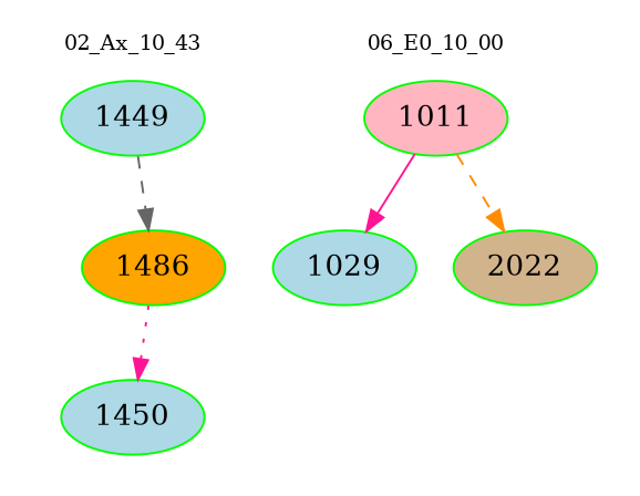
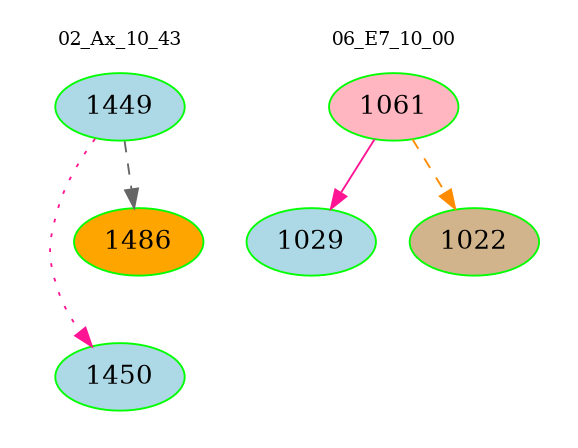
  digraph {
    node [color=green fillcolor=lightblue style=filled]
    edge [color=deeppink style=dashed]
    n1 [label=1449]
    n2 [label=1450]
    n3 [fillcolor=orange label=1486]
-   n4 [fillcolor=lightpink label=1011]
+   n4 [fillcolor=lightpink label=1061]
    n5 [label=1029]
-   n6 [fillcolor=tan label=2022]
+   n6 [fillcolor=tan label=1022]
    subgraph cluster_1 {
      color=white
      fontsize=10
      label="02_Ax_10_43"
      n1
      n2
      n3
    }
    subgraph cluster_2 {
      color=white
      fontsize=10
-     label="06_E0_10_00"
+     label="06_E7_10_00"
      n4
      n5
      n6
    }
-   n3 -> n2 [style=dotted]
+   n1 -> n2 [style=dotted]
    n1 -> n3 [color=gray40]
    n4 -> n5 [style=solid]
    n4 -> n6 [color=darkorange]
  }
